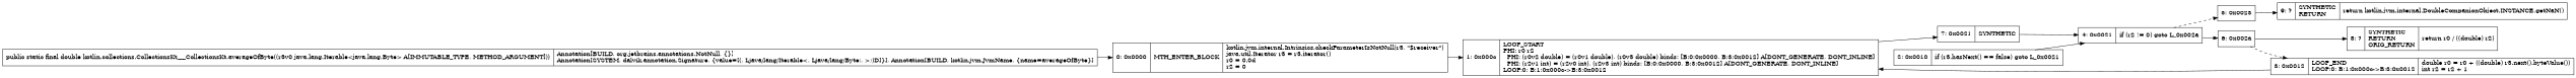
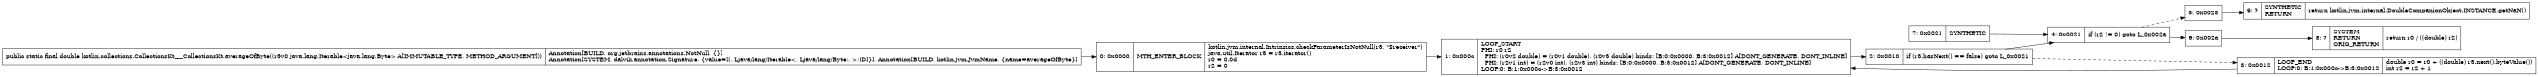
  digraph {
    rankdir=LR
    node [shape=record]
    n1 [label="{0\:\ 0x0000|MTH_ENTER_BLOCK\l|kotlin.jvm.internal.Intrinsics.checkParameterIsNotNull(r5, \"$receiver\")\ljava.util.Iterator r5 = r5.iterator()\lr0 = 0.0d\lr2 = 0\l}"]
    n2 [label="{1\:\ 0x000c|LOOP_START\lPHI: r0 r2 \l  PHI: (r0v2 double) = (r0v1 double), (r0v5 double) binds: [B:0:0x0000, B:3:0x0012] A[DONT_GENERATE, DONT_INLINE]\l  PHI: (r2v1 int) = (r2v0 int), (r2v3 int) binds: [B:0:0x0000, B:3:0x0012] A[DONT_GENERATE, DONT_INLINE]\lLOOP:0: B:1:0x000c\-\>B:3:0x0012\l}"]
    n3 [label="{2\:\ 0x0010|if (r5.hasNext() == false) goto L_0x0021\l}"]
    n4 [label="{3\:\ 0x0012|LOOP_END\lLOOP:0: B:1:0x000c\-\>B:3:0x0012\l|double r0 = r0 + ((double) r5.next().byteValue())\lint r2 = r2 + 1\l}"]
    n5 [label="{4\:\ 0x0021|if (r2 != 0) goto L_0x002a\l}"]
    n6 [label="{7\:\ 0x0021|SYNTHETIC\l}"]
    n7 [label="{5\:\ 0x0023}"]
    n8 [label="{6\:\ 0x002a}"]
    n9 [label="{9\:\ ?|SYNTHETIC\lRETURN\l|return kotlin.jvm.internal.DoubleCompanionObject.INSTANCE.getNaN()\l}"]
-   n10 [label="{8\:\ ?|SYNTHETIC\lRETURN\lORIG_RETURN\l|return r0 \/ ((double) r2)\l}"]
+   n10 [label="{8\:\ ?|SYSTEM\lRETURN\lORIG_RETURN\l|return r0 \/ ((double) r2)\l}"]
    n11 [label="{public static final double kotlin.collections.CollectionsKt___CollectionsKt.averageOfByte((r5v0 java.lang.Iterable\<java.lang.Byte\> A[IMMUTABLE_TYPE, METHOD_ARGUMENT]))  | Annotation[BUILD, org.jetbrains.annotations.NotNull, \{\}]\lAnnotation[SYSTEM, dalvik.annotation.Signature, \{value=[(, Ljava\/lang\/Iterable\<, Ljava\/lang\/Byte;, \>;)D]\}], Annotation[BUILD, kotlin.jvm.JvmName, \{name=averageOfByte\}]\l}"]
    n1 -> n2
-   n2 -> n6
-   n8 -> n4 [style=dashed]
+   n2 -> n3
+   n3 -> n4 [style=dashed]
    n3 -> n5
    n4 -> n2
    n5 -> n7 [style=dashed]
    n5 -> n8
    n6 -> n5
    n7 -> n9
    n8 -> n10
    n11 -> n1
  }
